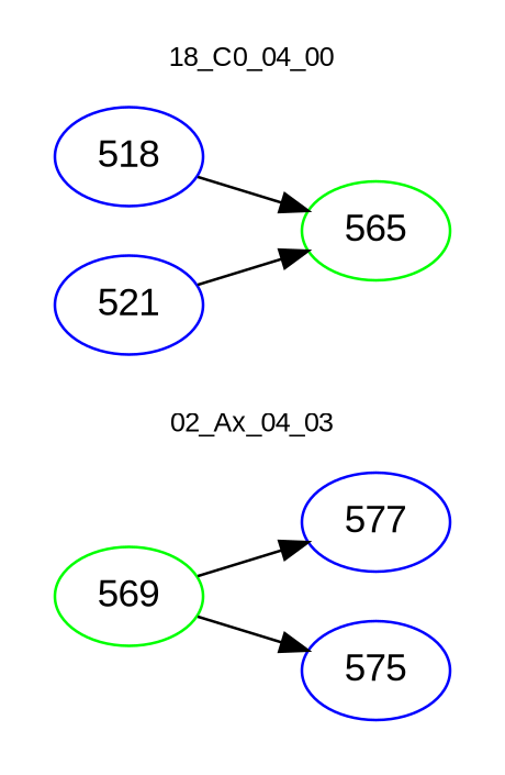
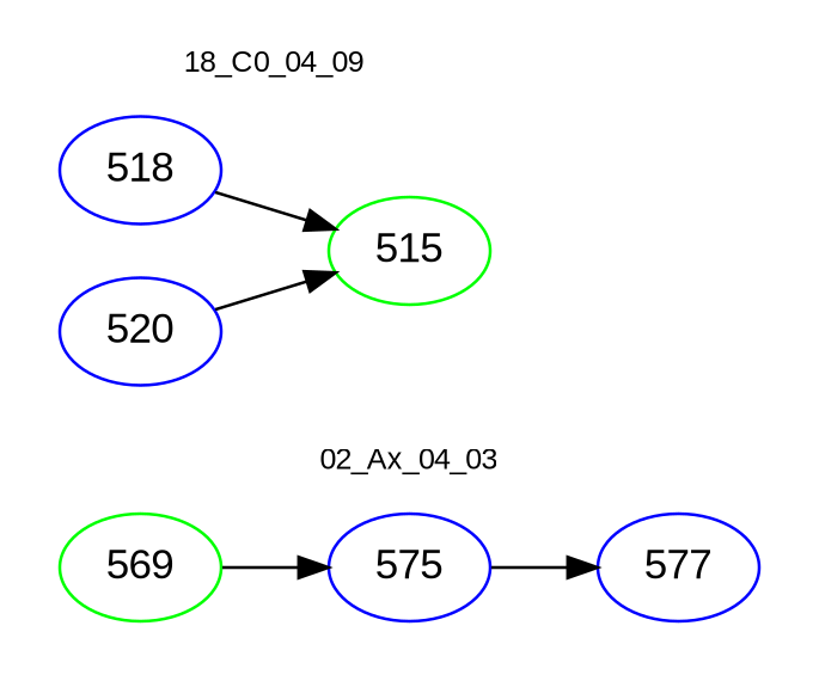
  digraph {
    fontname="Liberation Sans"
    rankdir=LR
    node [color=blue fontname="Liberation Sans"]
    edge [color=black fontname="Liberation Sans"]
    n1 [label=575]
    n2 [color=green label=569]
    n3 [label=577]
    n4 [label=518]
-   n5 [color=green label=565]
-   n6 [label=521]
+   n5 [color=green label=515]
+   n6 [label=520]
    subgraph cluster_1 {
      color=white
      fontsize=10
      label="02_Ax_04_03"
      n1
      n2
      n3
    }
    subgraph cluster_2 {
      color=white
      fontsize=10
-     label="18_C0_04_00"
+     label="18_C0_04_09"
      n4
      n5
      n6
    }
    n2 -> n1
-   n2 -> n3
+   n1 -> n3
    n4 -> n5
    n6 -> n5
  }
